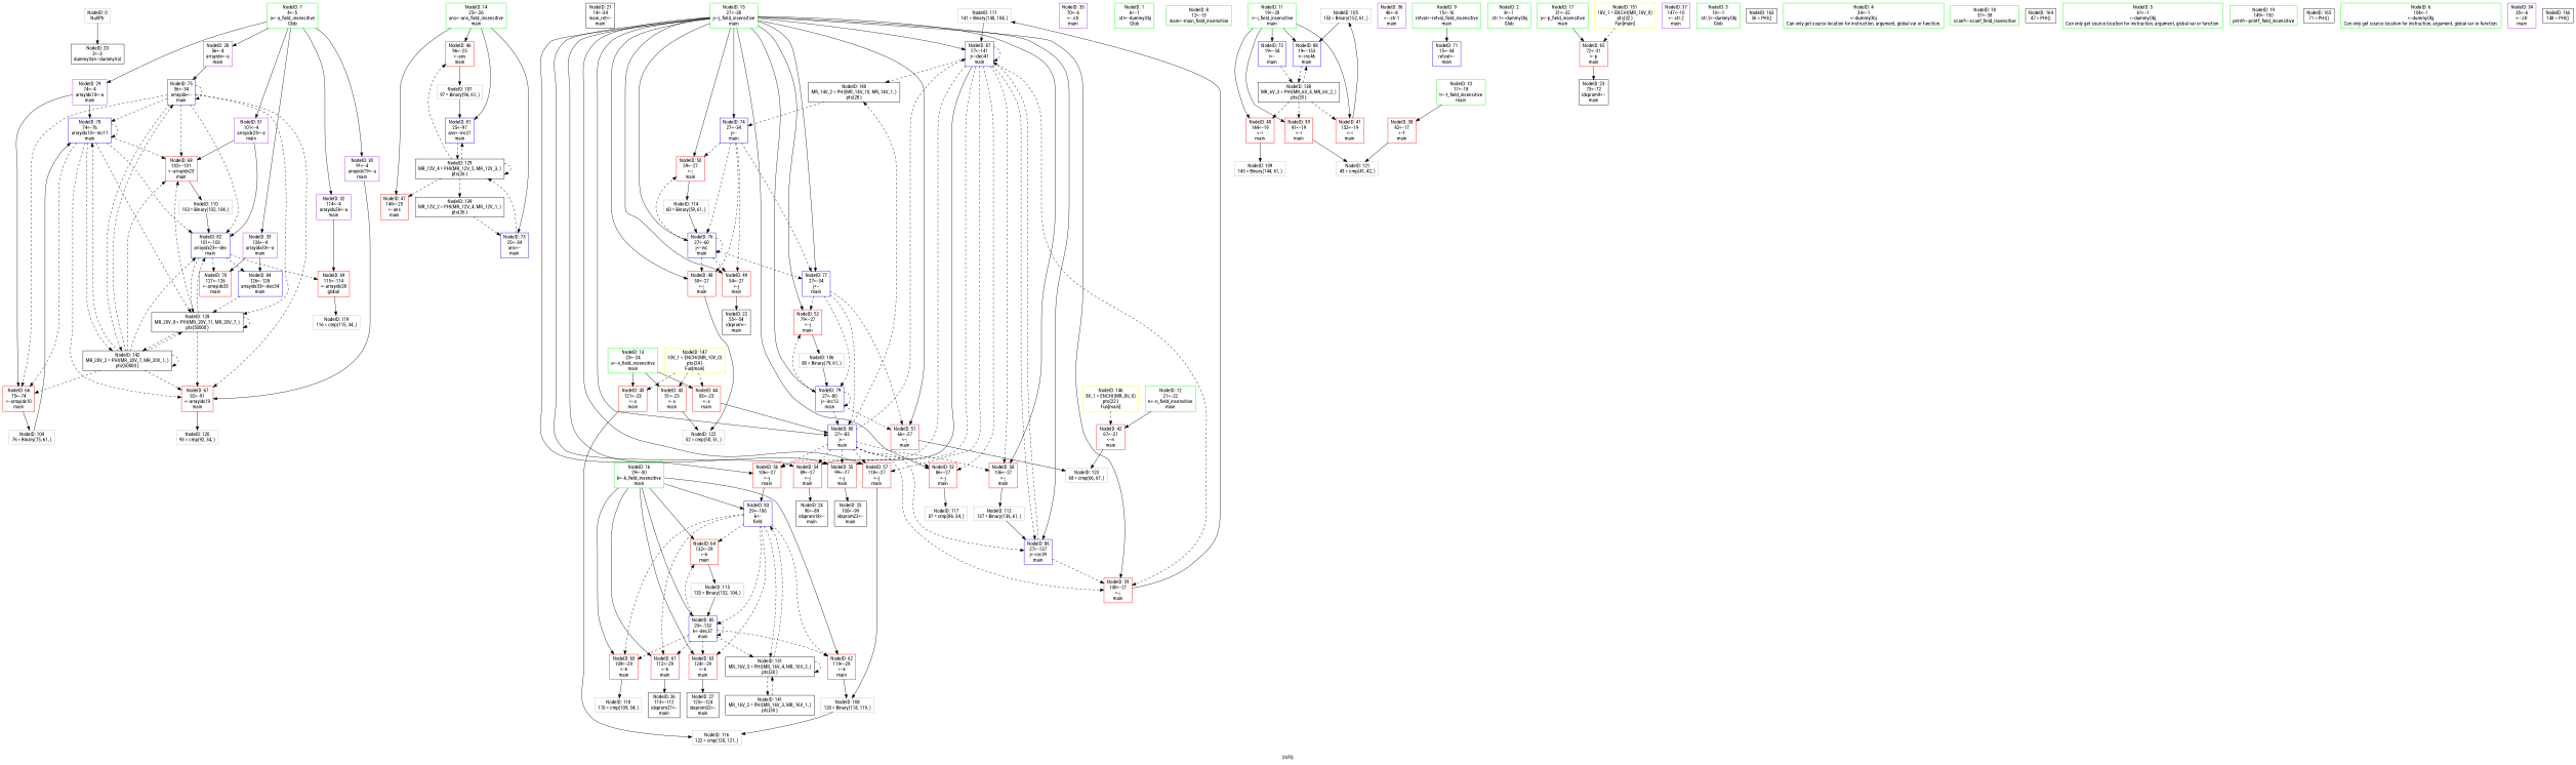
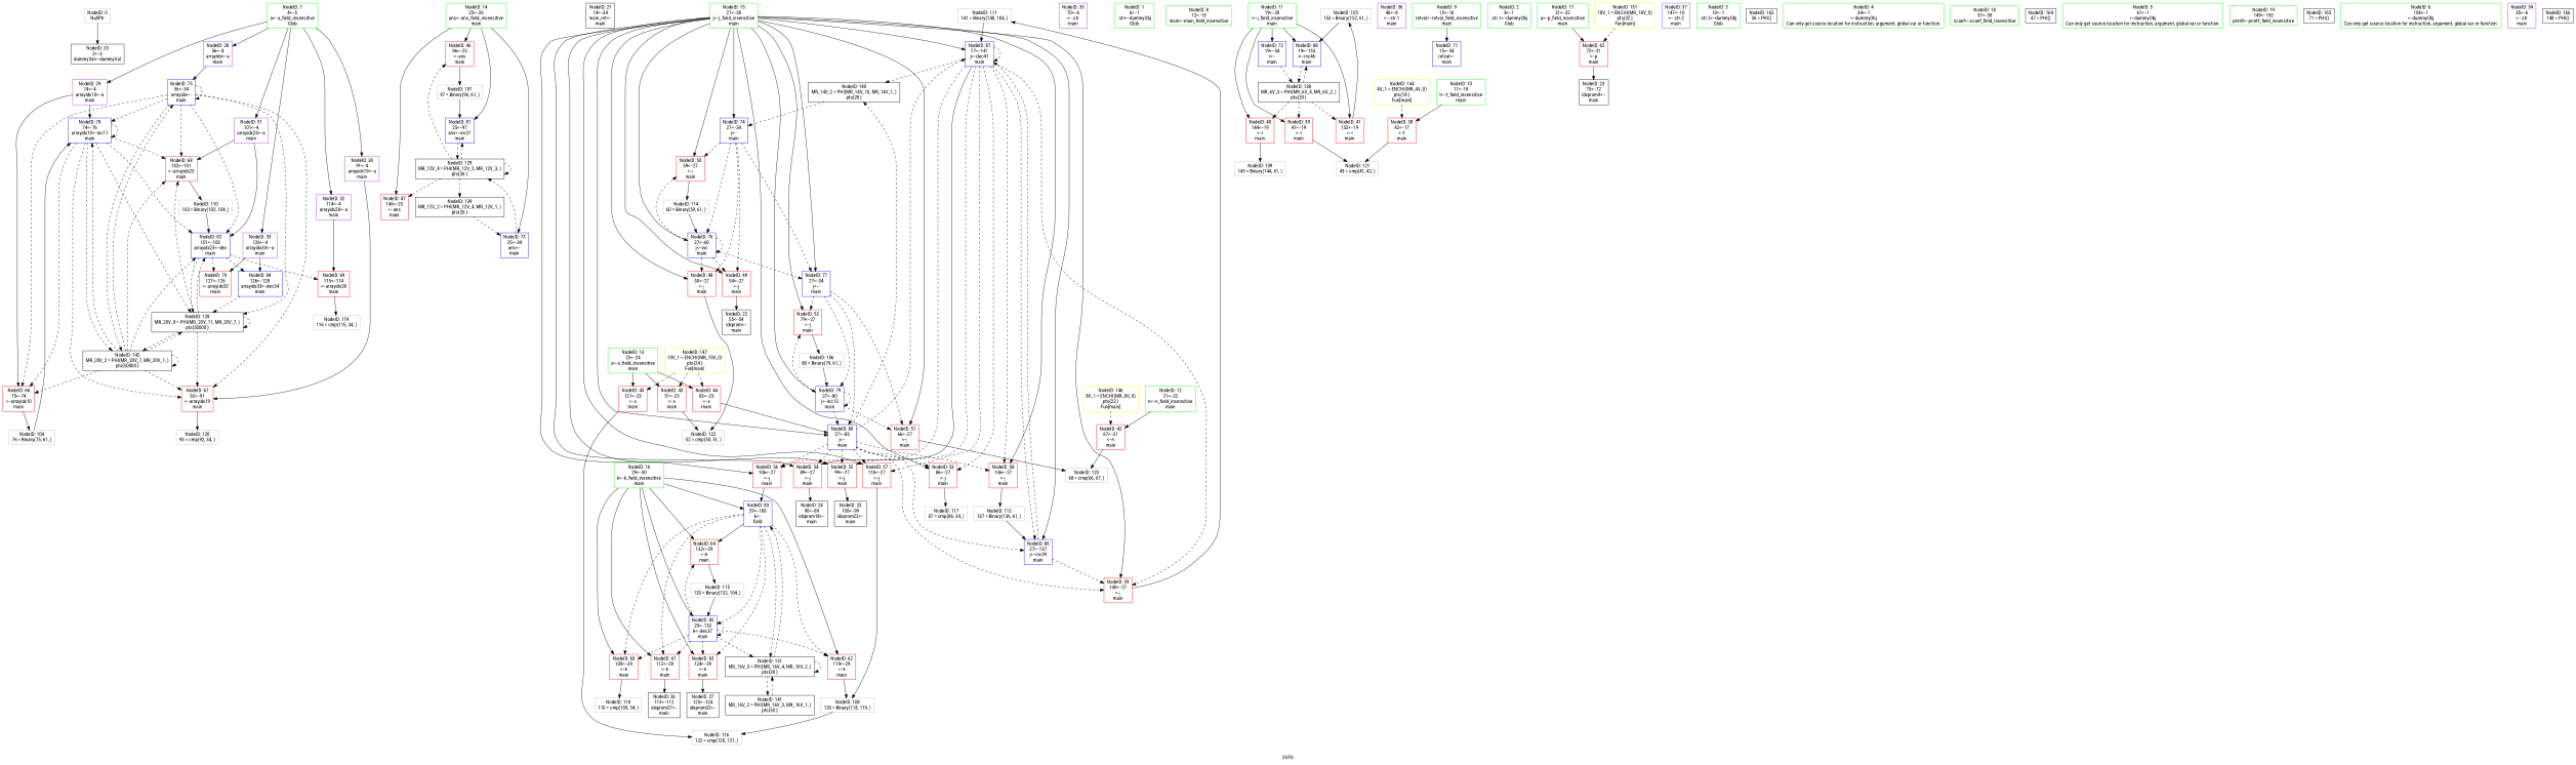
  digraph {
    fontname="Roboto Condensed"
    label=SVFG
    node [color=red fontname="Roboto Condensed" shape=record]
    edge [fontname="Roboto Condensed" style=dashed]
    n1 [color=grey label="{NodeID: 0\nNullPtr}"]
    n2 [color=black label="{NodeID: 20\n2\<--3\ndummyVal\<--dummyVal\n}"]
    n3 [color=green label="{NodeID: 7\n4\<--5\na\<--a_field_insensitive\nGlob }"]
    n4 [color=purple label="{NodeID: 28\n56\<--4\narrayidx\<--a\nmain\n}"]
    n5 [color=purple label="{NodeID: 29\n74\<--4\narrayidx10\<--a\nmain\n}"]
    n6 [color=purple label="{NodeID: 30\n91\<--4\narrayidx19\<--a\nmain\n}"]
    n7 [color=purple label="{NodeID: 31\n101\<--4\narrayidx23\<--a\nmain\n}"]
    n8 [color=purple label="{NodeID: 32\n114\<--4\narrayidx28\<--a\nmain\n}"]
    n9 [color=purple label="{NodeID: 33\n126\<--4\narrayidx33\<--a\nmain\n}"]
    n10 [color=blue label="{NodeID: 75\n56\<--34\narrayidx\<--\nmain\n}"]
    n11 [color=blue label="{NodeID: 78\n74\<--76\narrayidx10\<--inc11\nmain\n}"]
    n12 [label="{NodeID: 66\n75\<--74\n\<--arrayidx10\nmain\n}"]
    n13 [label="{NodeID: 67\n92\<--91\n\<--arrayidx19\nmain\n}"]
    n14 [label="{NodeID: 68\n102\<--101\n\<--arrayidx23\nmain\n}"]
    n15 [color=blue label="{NodeID: 82\n101\<--103\narrayidx23\<--dec\nmain\n}"]
-   n16 [label="{NodeID: 69\n115\<--114\n\<--arrayidx28\nglobal\n}"]
+   n16 [label="{NodeID: 69\n115\<--114\n\<--arrayidx28\nmain\n}"]
    n17 [label="{NodeID: 70\n127\<--126\n\<--arrayidx33\nmain\n}"]
    n18 [color=blue label="{NodeID: 84\n126\<--128\narrayidx33\<--dec34\nmain\n}"]
    n19 [color=black label="{NodeID: 128\nMR_20V_8 = PHI(MR_20V_11, MR_20V_7, )\npts\{50000 \}\n}"]
    n20 [color=black label="{NodeID: 142\nMR_20V_2 = PHI(MR_20V_7, MR_20V_1, )\npts\{50000 \}\n}"]
    n21 [color=grey label="{NodeID: 104\n76 = Binary(75, 61, )\n}"]
    n22 [color=grey label="{NodeID: 120\n93 = cmp(92, 34, )\n}"]
    n23 [color=grey label="{NodeID: 110\n103 = Binary(102, 104, )\n}"]
    n24 [color=grey label="{NodeID: 119\n116 = cmp(115, 34, )\n}"]
    n25 [color=green label="{NodeID: 14\n25\<--26\nans\<--ans_field_insensitive\nmain\n}"]
    n26 [label="{NodeID: 46\n96\<--25\n\<--ans\nmain\n}"]
    n27 [label="{NodeID: 47\n146\<--25\n\<--ans\nmain\n}"]
    n28 [color=blue label="{NodeID: 73\n25\<--34\nans\<--\nmain\n}"]
    n29 [color=blue label="{NodeID: 81\n25\<--97\nans\<--inc21\nmain\n}"]
    n30 [color=grey label="{NodeID: 107\n97 = Binary(96, 61, )\n}"]
    n31 [color=black label="{NodeID: 129\nMR_12V_4 = PHI(MR_12V_5, MR_12V_3, )\npts\{26 \}\n}"]
    n32 [color=black label="{NodeID: 139\nMR_12V_2 = PHI(MR_12V_4, MR_12V_1, )\npts\{26 \}\n}"]
    n33 [color=black label="{NodeID: 21\n14\<--34\nmain_ret\<--\nmain\n}"]
    n34 [color=grey label="{NodeID: 111\n141 = Binary(140, 104, )\n}"]
    n35 [color=blue label="{NodeID: 87\n27\<--141\nj\<--dec41\nmain\n}"]
    n36 [label="{NodeID: 56\n106\<--27\n\<--j\nmain\n}"]
    n37 [label="{NodeID: 53\n86\<--27\n\<--j\nmain\n}"]
    n38 [label="{NodeID: 54\n89\<--27\n\<--j\nmain\n}"]
    n39 [label="{NodeID: 55\n99\<--27\n\<--j\nmain\n}"]
    n40 [label="{NodeID: 57\n118\<--27\n\<--j\nmain\n}"]
    n41 [label="{NodeID: 58\n136\<--27\n\<--j\nmain\n}"]
    n42 [label="{NodeID: 59\n140\<--27\n\<--j\nmain\n}"]
    n43 [color=blue label="{NodeID: 86\n27\<--137\nj\<--inc39\nmain\n}"]
    n44 [color=black label="{NodeID: 140\nMR_14V_2 = PHI(MR_14V_10, MR_14V_1, )\npts\{28 \}\n}"]
    n45 [color=blue label="{NodeID: 83\n29\<--106\nk\<--\nfield\n}"]
    n46 [color=grey label="{NodeID: 117\n87 = cmp(86, 34, )\n}"]
    n47 [color=black label="{NodeID: 24\n90\<--89\nidxprom18\<--\nmain\n}"]
    n48 [color=black label="{NodeID: 25\n100\<--99\nidxprom22\<--\nmain\n}"]
    n49 [color=grey label="{NodeID: 108\n120 = Binary(118, 119, )\n}"]
    n50 [color=grey label="{NodeID: 112\n137 = Binary(136, 61, )\n}"]
    n51 [color=blue label="{NodeID: 74\n27\<--34\nj\<--\nmain\n}"]
    n52 [color=grey label="{NodeID: 118\n110 = cmp(109, 34, )\n}"]
    n53 [color=purple label="{NodeID: 35\n70\<--6\n\<--.str\nmain\n}"]
    n54 [label="{NodeID: 42\n67\<--21\n\<--n\nmain\n}"]
    n55 [color=grey label="{NodeID: 123\n68 = cmp(66, 67, )\n}"]
    n56 [label="{NodeID: 49\n54\<--27\n\<--j\nmain\n}"]
    n57 [color=black label="{NodeID: 22\n55\<--54\nidxprom\<--\nmain\n}"]
    n58 [label="{NodeID: 63\n124\<--29\n\<--k\nmain\n}"]
    n59 [label="{NodeID: 64\n132\<--29\n\<--k\nmain\n}"]
    n60 [color=blue label="{NodeID: 85\n29\<--133\nk\<--dec37\nmain\n}"]
    n61 [label="{NodeID: 60\n109\<--29\n\<--k\nmain\n}"]
    n62 [label="{NodeID: 61\n112\<--29\n\<--k\nmain\n}"]
    n63 [label="{NodeID: 62\n119\<--29\n\<--k\nmain\n}"]
    n64 [color=black label="{NodeID: 131\nMR_16V_3 = PHI(MR_16V_4, MR_16V_2, )\npts\{30 \}\n}"]
    n65 [color=black label="{NodeID: 27\n125\<--124\nidxprom32\<--\nmain\n}"]
    n66 [color=grey label="{NodeID: 115\n133 = Binary(132, 104, )\n}"]
    n67 [color=black label="{NodeID: 26\n113\<--112\nidxprom27\<--\nmain\n}"]
    n68 [color=black label="{NodeID: 141\nMR_16V_2 = PHI(MR_16V_3, MR_16V_1, )\npts\{30 \}\n}"]
    n69 [color=yellow label="{NodeID: 146\n8V_1 = ENCHI(MR_8V_0)\npts\{22 \}\nFun[main]}" style=double]
    n70 [color=blue label="{NodeID: 77\n27\<--34\nj\<--\nmain\n}"]
    n71 [label="{NodeID: 51\n66\<--27\n\<--j\nmain\n}"]
    n72 [label="{NodeID: 52\n79\<--27\n\<--j\nmain\n}"]
    n73 [color=blue label="{NodeID: 79\n27\<--80\nj\<--inc13\nmain\n}"]
    n74 [color=blue label="{NodeID: 80\n27\<--83\nj\<--\nmain\n}"]
    n75 [color=grey label="{NodeID: 106\n80 = Binary(79, 61, )\n}"]
    n76 [color=green label="{NodeID: 1\n6\<--1\n.str\<--dummyObj\nGlob }"]
    n77 [color=green label="{NodeID: 8\n12\<--13\nmain\<--main_field_insensitive\n}"]
    n78 [color=green label="{NodeID: 15\n27\<--28\nj\<--j_field_insensitive\nmain\n}"]
    n79 [label="{NodeID: 48\n50\<--27\n\<--j\nmain\n}"]
    n80 [label="{NodeID: 50\n59\<--27\n\<--j\nmain\n}"]
    n81 [color=blue label="{NodeID: 76\n27\<--60\nj\<--inc\nmain\n}"]
    n82 [color=grey label="{NodeID: 122\n52 = cmp(50, 51, )\n}"]
    n83 [color=grey label="{NodeID: 114\n60 = Binary(59, 61, )\n}"]
    n84 [color=grey label="{NodeID: 116\n122 = cmp(120, 121, )\n}"]
    n85 [color=grey label="{NodeID: 105\n153 = Binary(152, 61, )\n}"]
    n86 [color=blue label="{NodeID: 88\n19\<--153\ni\<--inc46\nmain\n}"]
    n87 [color=black label="{NodeID: 138\nMR_6V_3 = PHI(MR_6V_4, MR_6V_2, )\npts\{20 \}\n}"]
    n88 [label="{NodeID: 39\n41\<--19\n\<--i\nmain\n}"]
    n89 [label="{NodeID: 40\n144\<--19\n\<--i\nmain\n}"]
    n90 [label="{NodeID: 41\n152\<--19\n\<--i\nmain\n}"]
    n91 [color=purple label="{NodeID: 36\n46\<--8\n\<--.str.1\nmain\n}"]
    n92 [label="{NodeID: 43\n51\<--23\n\<--x\nmain\n}"]
    n93 [color=yellow label="{NodeID: 147\n10V_1 = ENCHI(MR_10V_0)\npts\{24 \}\nFun[main]}" style=double]
    n94 [label="{NodeID: 44\n83\<--23\n\<--x\nmain\n}"]
    n95 [label="{NodeID: 45\n121\<--23\n\<--x\nmain\n}"]
    n96 [color=blue label="{NodeID: 71\n15\<--34\nretval\<--\nmain\n}"]
    n97 [color=green label="{NodeID: 2\n8\<--1\n.str.1\<--dummyObj\nGlob }"]
    n98 [color=green label="{NodeID: 9\n15\<--16\nretval\<--retval_field_insensitive\nmain\n}"]
    n99 [color=green label="{NodeID: 16\n29\<--30\nk\<--k_field_insensitive\nmain\n}"]
    n100 [color=black label="{NodeID: 23\n73\<--72\nidxprom9\<--\nmain\n}"]
    n101 [color=purple label="{NodeID: 37\n147\<--10\n\<--.str.2\nmain\n}"]
    n102 [label="{NodeID: 65\n72\<--31\n\<--p\nmain\n}"]
    n103 [color=blue label="{NodeID: 72\n19\<--34\ni\<--\nmain\n}"]
    n104 [color=grey label="{NodeID: 121\n43 = cmp(41, 42, )\n}"]
    n105 [color=grey label="{NodeID: 109\n145 = Binary(144, 61, )\n}"]
    n106 [color=green label="{NodeID: 3\n10\<--1\n.str.2\<--dummyObj\nGlob }"]
    n107 [color=green label="{NodeID: 10\n17\<--18\nt\<--t_field_insensitive\nmain\n}"]
    n108 [label="{NodeID: 38\n42\<--17\n\<--t\nmain\n}"]
    n109 [color=green label="{NodeID: 17\n31\<--32\np\<--p_field_insensitive\nmain\n}"]
    n110 [color=black label="{NodeID: 163\n36 = PHI()\n}"]
    n111 [color=green label="{NodeID: 4\n34\<--1\n\<--dummyObj\nCan only get source location for instruction, argument, global var or function.}"]
    n112 [color=green label="{NodeID: 11\n19\<--20\ni\<--i_field_insensitive\nmain\n}"]
    n113 [color=green label="{NodeID: 18\n37\<--38\nscanf\<--scanf_field_insensitive\n}"]
    n114 [color=black label="{NodeID: 164\n47 = PHI()\n}"]
    n115 [color=green label="{NodeID: 5\n61\<--1\n\<--dummyObj\nCan only get source location for instruction, argument, global var or function.}"]
    n116 [color=green label="{NodeID: 12\n21\<--22\nn\<--n_field_insensitive\nmain\n}"]
    n117 [color=green label="{NodeID: 19\n149\<--150\nprintf\<--printf_field_insensitive\n}"]
+   n118 [color=yellow label="{NodeID: 144\n4V_1 = ENCHI(MR_4V_0)\npts\{18 \}\nFun[main]}" style=double]
    n119 [color=yellow label="{NodeID: 151\n18V_1 = ENCHI(MR_18V_0)\npts\{32 \}\nFun[main]}" style=double]
    n120 [color=black label="{NodeID: 165\n71 = PHI()\n}"]
    n121 [color=green label="{NodeID: 6\n104\<--1\n\<--dummyObj\nCan only get source location for instruction, argument, global var or function.}"]
    n122 [color=green label="{NodeID: 13\n23\<--24\nx\<--x_field_insensitive\nmain\n}"]
    n123 [color=purple label="{NodeID: 34\n35\<--6\n\<--.str\nmain\n}"]
    n124 [color=black label="{NodeID: 166\n148 = PHI()\n}"]
    n1 -> n2 [style=solid]
    n3 -> n4 [style=solid]
    n3 -> n5 [style=solid]
    n3 -> n6 [style=solid]
    n3 -> n7 [style=solid]
    n3 -> n8 [style=solid]
    n3 -> n9 [style=solid]
    n4 -> n10 [style=solid]
    n5 -> n11 [style=solid]
    n5 -> n12 [style=solid]
    n6 -> n13 [style=solid]
    n7 -> n14 [style=solid]
    n7 -> n15 [style=solid]
    n8 -> n16 [style=solid]
    n9 -> n17 [style=solid]
    n9 -> n18 [style=solid]
    n10 -> n10
    n10 -> n11
    n10 -> n12
    n10 -> n13
    n10 -> n14
    n10 -> n15
    n10 -> n19
    n10 -> n20
    n11 -> n11
    n11 -> n12
    n11 -> n13
    n11 -> n14
    n11 -> n15
    n11 -> n19
    n11 -> n20
    n12 -> n21 [style=solid]
    n13 -> n22 [style=solid]
    n14 -> n23 [style=solid]
    n15 -> n16
    n15 -> n17
    n15 -> n18
    n15 -> n19
    n16 -> n24 [style=solid]
    n18 -> n19
    n19 -> n13
    n19 -> n14
    n19 -> n15
    n19 -> n19
    n19 -> n20
    n20 -> n10
    n20 -> n11
    n20 -> n12
    n20 -> n13
    n20 -> n14
    n20 -> n15
    n20 -> n19
    n20 -> n20
    n21 -> n11 [style=solid]
    n23 -> n15 [style=solid]
    n25 -> n26 [style=solid]
    n25 -> n27 [style=solid]
    n25 -> n28 [style=solid]
    n25 -> n29 [style=solid]
    n26 -> n30 [style=solid]
    n28 -> n31
    n29 -> n31
    n30 -> n29 [style=solid]
    n31 -> n26
    n31 -> n27
    n31 -> n29
    n31 -> n31
    n31 -> n32
    n32 -> n28
    n34 -> n35 [style=solid]
    n35 -> n35
    n35 -> n36
    n35 -> n37
    n35 -> n38 [style=solid]
    n35 -> n39
    n35 -> n40
    n35 -> n41
    n35 -> n42
    n35 -> n43
    n35 -> n44
    n36 -> n45 [style=solid]
    n37 -> n46 [style=solid]
    n38 -> n47 [style=solid]
    n39 -> n48 [style=solid]
    n40 -> n49 [style=solid]
    n41 -> n50 [style=solid]
    n42 -> n34 [style=solid]
    n43 -> n35
    n43 -> n42
    n44 -> n51
    n45 -> n58
-   n45 -> n59
+   n45 -> n59 [style=solid]
    n45 -> n60
    n45 -> n61
    n45 -> n62
    n45 -> n63
    n45 -> n64
    n49 -> n84 [style=solid]
    n50 -> n43 [style=solid]
    n51 -> n56
    n51 -> n70
    n51 -> n79
    n51 -> n80
    n51 -> n81
    n54 -> n55 [style=solid]
    n56 -> n57 [style=solid]
    n58 -> n65 [style=solid]
    n59 -> n66 [style=solid]
    n60 -> n58
    n60 -> n59
    n60 -> n60
    n60 -> n61
    n60 -> n62
    n60 -> n63
    n60 -> n64
    n61 -> n52 [style=solid]
    n62 -> n67 [style=solid]
    n63 -> n49 [style=solid]
    n64 -> n45
    n64 -> n64
    n64 -> n68
    n66 -> n60 [style=solid]
    n68 -> n64
    n69 -> n54
    n70 -> n71
    n70 -> n72
    n70 -> n73
    n70 -> n74
    n71 -> n55 [style=solid]
    n72 -> n75 [style=solid]
    n73 -> n71
    n73 -> n72
    n73 -> n73
    n73 -> n74
    n74 -> n35
    n74 -> n36
    n74 -> n37
    n74 -> n38
    n74 -> n39
    n74 -> n40
    n74 -> n41
    n74 -> n42
    n74 -> n43
    n74 -> n44
    n75 -> n73 [style=solid]
    n78 -> n35 [style=solid]
    n78 -> n36 [style=solid]
    n78 -> n37 [style=solid]
    n78 -> n38 [style=solid]
    n78 -> n39 [style=solid]
    n78 -> n40 [style=solid]
    n78 -> n41 [style=solid]
    n78 -> n42 [style=solid]
    n78 -> n43 [style=solid]
    n78 -> n51 [style=solid]
    n78 -> n56 [style=solid]
    n78 -> n70 [style=solid]
    n78 -> n71 [style=solid]
    n78 -> n72 [style=solid]
    n78 -> n73 [style=solid]
    n78 -> n74 [style=solid]
    n78 -> n79 [style=solid]
    n78 -> n80 [style=solid]
    n78 -> n81 [style=solid]
    n79 -> n82 [style=solid]
    n80 -> n83 [style=solid]
    n81 -> n56
    n81 -> n70
    n81 -> n79
    n81 -> n80
    n81 -> n81
    n83 -> n81 [style=solid]
    n85 -> n86 [style=solid]
    n86 -> n87
    n87 -> n86
    n87 -> n88
    n87 -> n89
    n87 -> n90
    n88 -> n104 [style=solid]
    n89 -> n105 [style=solid]
    n90 -> n85 [style=solid]
    n92 -> n82 [style=solid]
    n93 -> n92
    n93 -> n94
    n93 -> n95
    n94 -> n74 [style=solid]
    n95 -> n84 [style=solid]
    n98 -> n96 [style=solid]
    n99 -> n45 [style=solid]
    n99 -> n58 [style=solid]
    n99 -> n59 [style=solid]
    n99 -> n60 [style=solid]
    n99 -> n61 [style=solid]
    n99 -> n62 [style=solid]
    n99 -> n63 [style=solid]
    n102 -> n100 [style=solid]
    n103 -> n87
    n107 -> n108 [style=solid]
    n108 -> n104 [style=solid]
    n109 -> n102 [style=solid]
    n112 -> n86 [style=solid]
    n112 -> n88 [style=solid]
    n112 -> n89 [style=solid]
    n112 -> n90 [style=solid]
    n112 -> n103 [style=solid]
    n116 -> n54 [style=solid]
+   n118 -> n108
    n119 -> n102
    n122 -> n92 [style=solid]
    n122 -> n94 [style=solid]
    n122 -> n95 [style=solid]
  }
